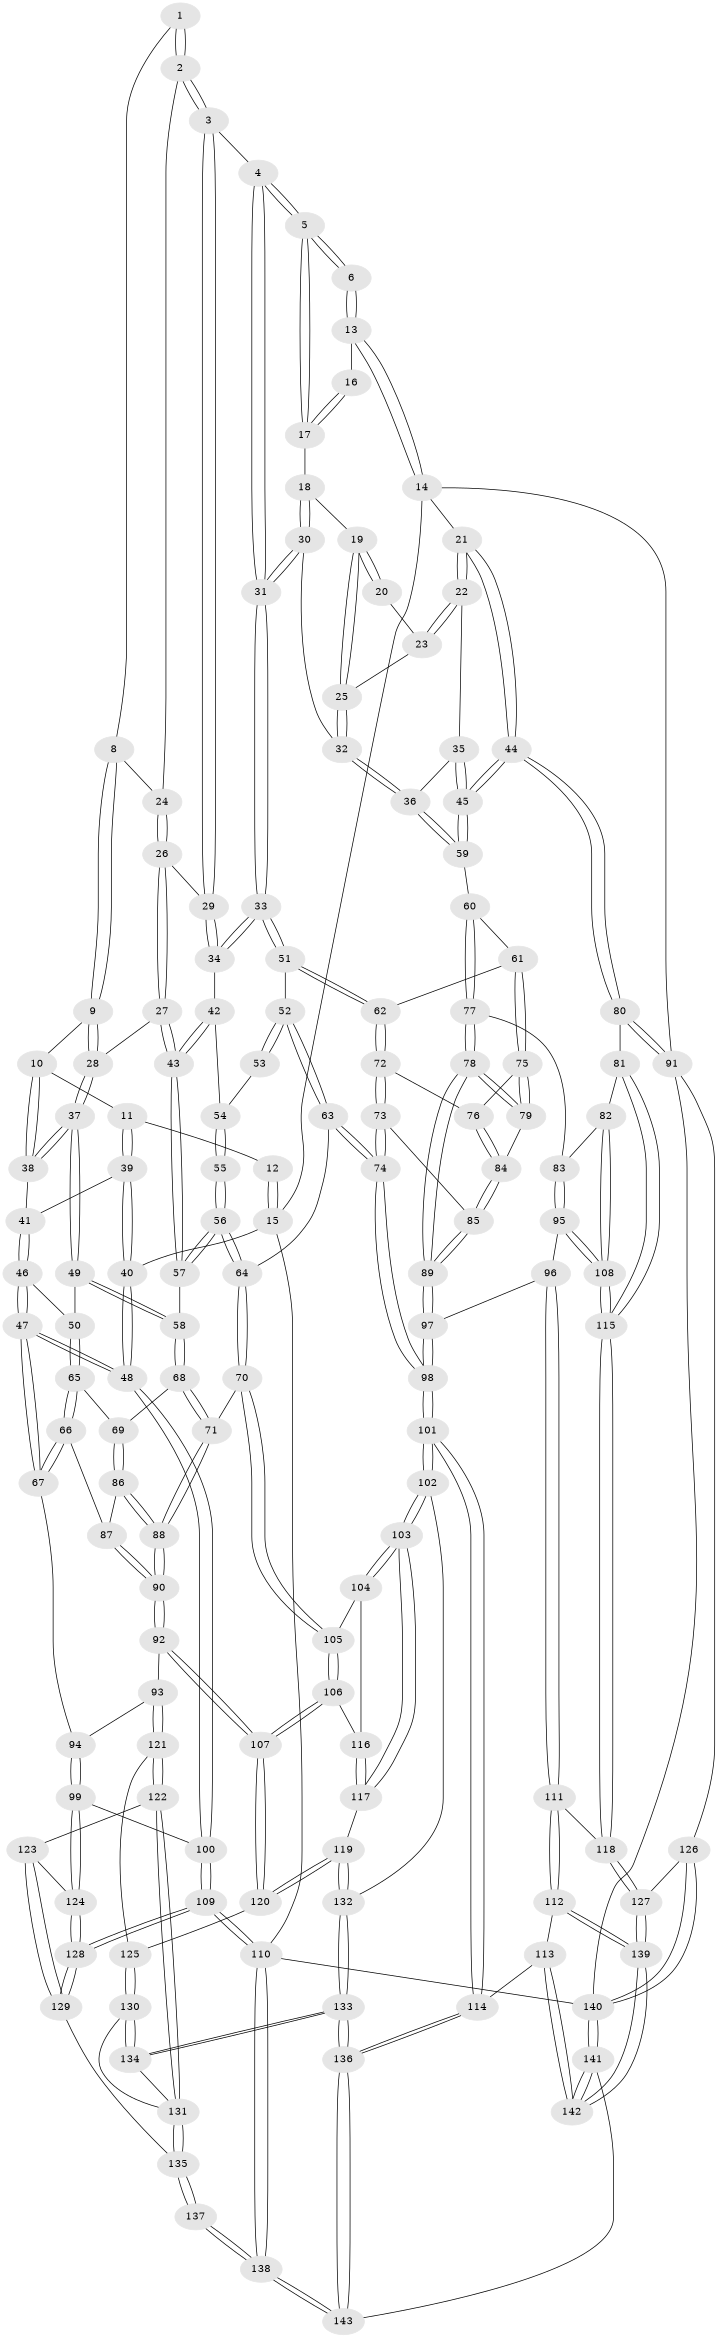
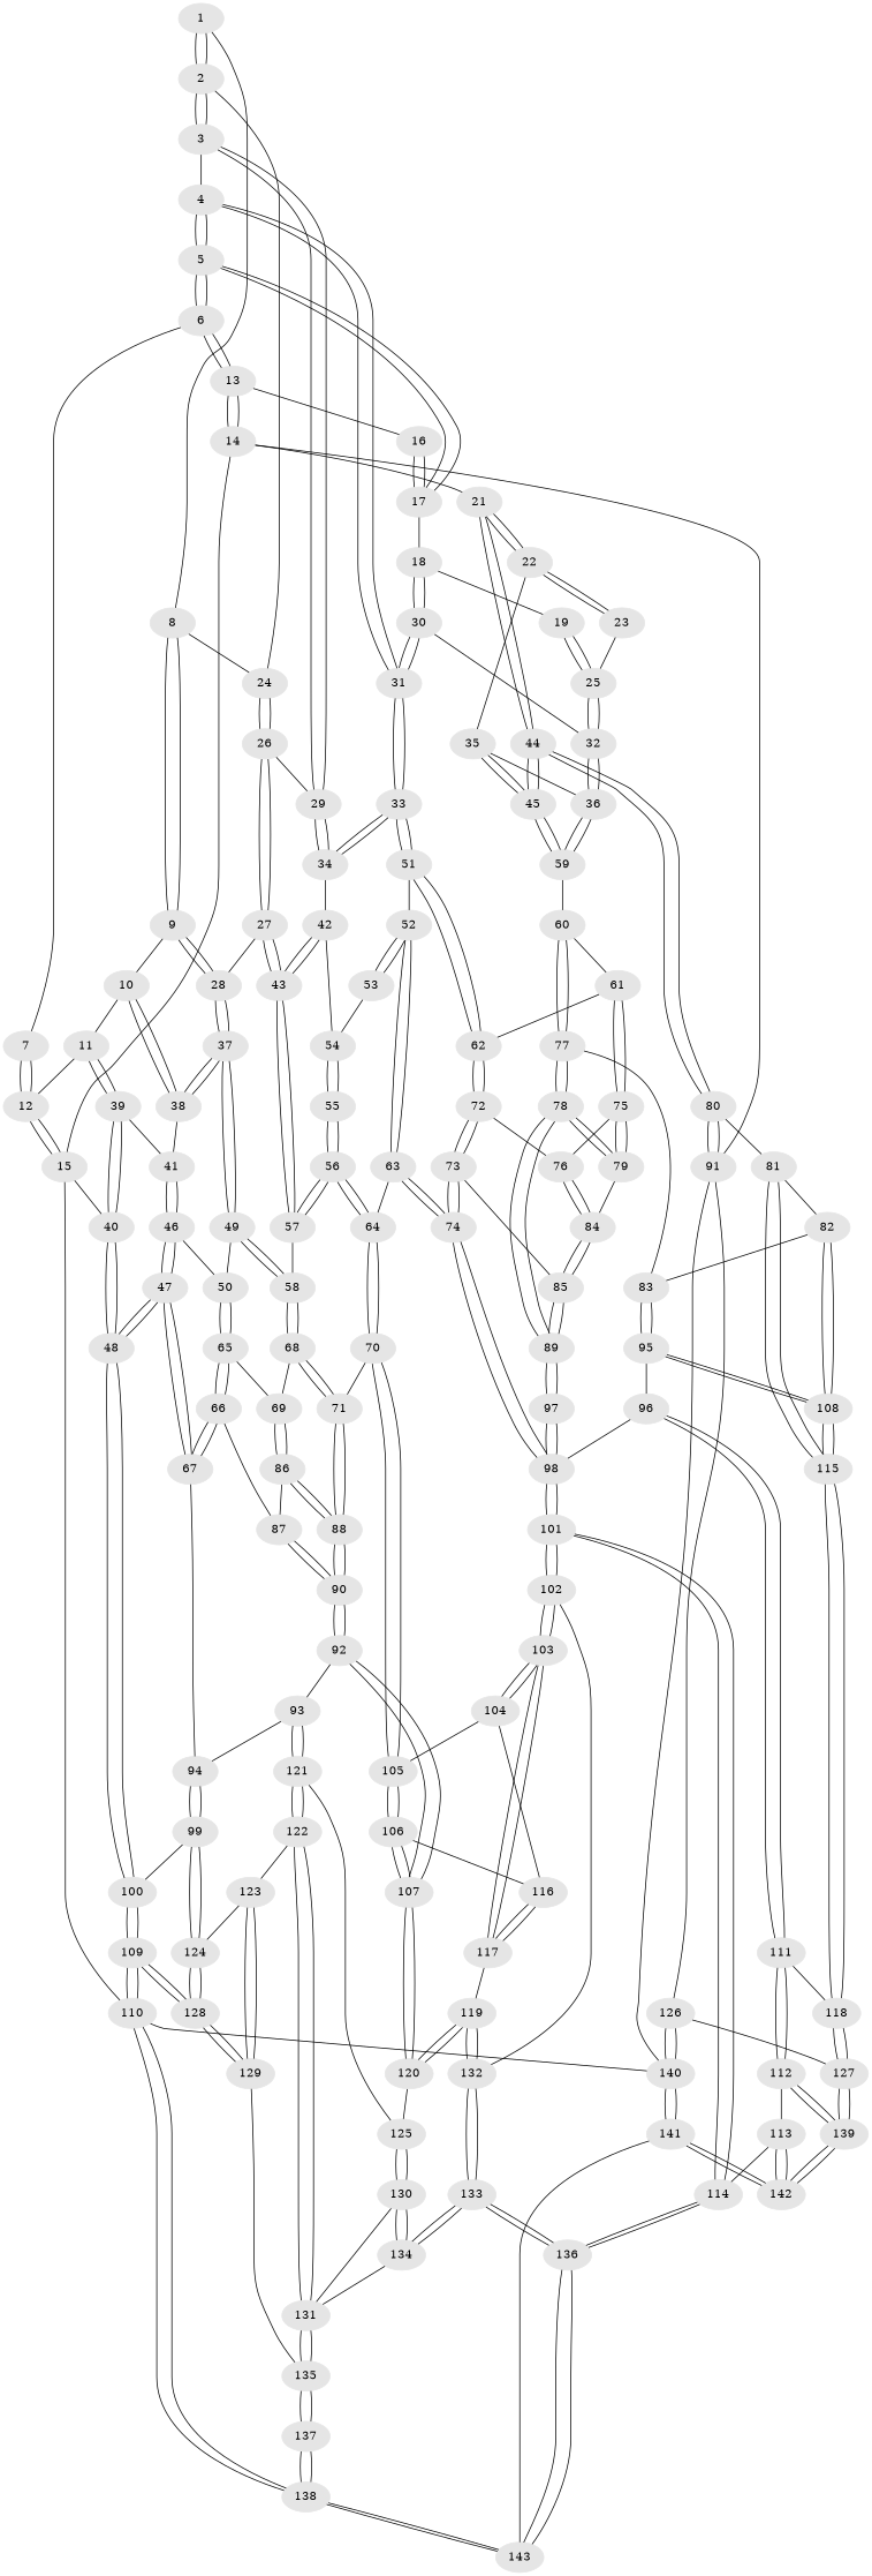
  graph {
    node [color=gray90 style=filled]
    1
    2
    8
    3
    24
    9
    4
    29
    26
    5
    31
    34
    6
    17
    33
+   7
    13
    18
    12
    14
    16
    15
    10
    28
    11
    38
    37
    39
    41
    40
    110
    21
    91
    22
    44
    126
    140
    48
    138
    19
    30
-   20
    25
    32
    23
    35
    45
    80
    36
    27
    43
    57
    49
    42
    51
    59
    52
    62
    54
    60
    50
    58
    46
    100
    47
    55
    81
    67
    65
    94
    109
    68
    66
    69
    53
    63
    72
    64
    74
    56
    70
    71
    61
    77
    75
    78
    83
    76
    79
    73
    98
    105
    87
    86
    90
    99
    88
    106
    85
    84
    89
    101
    95
    97
    82
    115
    108
    118
    96
    92
    93
    107
    127
    141
    121
    120
    125
    122
    124
    111
    112
    102
    114
    128
    103
    132
    136
    104
    117
    133
    116
    119
    129
    143
    113
    139
    142
    130
    123
    131
    135
    134
    137
    1 -- 2
    1 -- 2
    1 -- 8
    2 -- 3
    2 -- 3
    2 -- 24
    8 -- 24
    8 -- 9
    8 -- 9
    3 -- 4
    3 -- 29
    3 -- 29
    24 -- 26
    24 -- 26
    9 -- 10
    9 -- 28
    9 -- 28
    4 -- 5
    4 -- 5
    4 -- 31
    4 -- 31
    29 -- 34
    29 -- 34
    26 -- 29
    26 -- 27
    26 -- 27
    5 -- 6
    5 -- 6
    5 -- 17
    5 -- 17
    31 -- 33
    31 -- 33
    34 -- 42
+   6 -- 7
    6 -- 13
    6 -- 13
    17 -- 18
    33 -- 34
    33 -- 34
    33 -- 51
    33 -- 51
+   7 -- 12
+   7 -- 12
    13 -- 14
    13 -- 14
    13 -- 16
    18 -- 19
    18 -- 30
    18 -- 30
    12 -- 15
    12 -- 15
    14 -- 15
    14 -- 21
    14 -- 91
    16 -- 17
    16 -- 17
    15 -- 40
    15 -- 110
    10 -- 11
    10 -- 38
    10 -- 38
    28 -- 37
    28 -- 37
    11 -- 12
    11 -- 39
    11 -- 39
    38 -- 41
    37 -- 38
    37 -- 38
    37 -- 49
    37 -- 49
    39 -- 41
    39 -- 40
    39 -- 40
    41 -- 46
    41 -- 46
    40 -- 48
    40 -- 48
    110 -- 140
    110 -- 138
    110 -- 138
    21 -- 22
    21 -- 22
    21 -- 44
    21 -- 44
    91 -- 126
    91 -- 140
    22 -- 23
    22 -- 23
    22 -- 35
    44 -- 45
    44 -- 45
    44 -- 80
    44 -- 80
    126 -- 140
    126 -- 140
    126 -- 127
    140 -- 141
    140 -- 141
    48 -- 100
    48 -- 100
    138 -- 143
    138 -- 143
-   19 -- 20
-   19 -- 20
    19 -- 25
    19 -- 25
    30 -- 31
    30 -- 31
    30 -- 32
-   20 -- 23
    25 -- 32
    25 -- 32
    32 -- 36
    32 -- 36
    23 -- 25
    35 -- 45
    35 -- 45
    35 -- 36
    45 -- 59
    45 -- 59
    80 -- 91
    80 -- 91
    80 -- 81
    36 -- 59
    36 -- 59
    27 -- 28
    27 -- 43
    27 -- 43
    43 -- 57
    43 -- 57
    57 -- 58
    49 -- 50
    49 -- 58
    49 -- 58
    42 -- 43
    42 -- 43
    42 -- 54
    51 -- 52
    51 -- 62
    51 -- 62
    59 -- 60
    52 -- 53
    52 -- 53
    52 -- 63
    52 -- 63
    62 -- 72
    62 -- 72
    54 -- 55
    54 -- 55
    60 -- 61
    60 -- 77
    60 -- 77
    50 -- 65
    50 -- 65
    58 -- 68
    58 -- 68
    46 -- 50
    46 -- 47
    46 -- 47
    100 -- 109
    100 -- 109
    47 -- 48
    47 -- 48
    47 -- 67
    47 -- 67
    55 -- 56
    55 -- 56
    81 -- 82
    81 -- 115
    81 -- 115
    67 -- 94
    65 -- 66
    65 -- 66
    65 -- 69
    94 -- 99
    94 -- 99
    109 -- 110
    109 -- 110
    109 -- 128
    109 -- 128
    68 -- 69
    68 -- 71
    68 -- 71
    66 -- 67
    66 -- 67
    66 -- 87
    69 -- 86
    69 -- 86
    53 -- 54
    63 -- 64
    63 -- 74
    63 -- 74
    72 -- 76
    72 -- 73
    72 -- 73
    64 -- 70
    64 -- 70
    74 -- 98
    74 -- 98
    56 -- 57
    56 -- 57
    56 -- 64
    56 -- 64
    70 -- 71
    70 -- 105
    70 -- 105
    71 -- 88
    71 -- 88
    61 -- 62
    61 -- 75
    61 -- 75
    77 -- 78
    77 -- 78
    77 -- 83
    75 -- 76
    75 -- 79
    75 -- 79
    78 -- 79
    78 -- 79
    78 -- 89
    78 -- 89
    83 -- 95
    83 -- 95
    76 -- 84
    76 -- 84
    79 -- 84
    73 -- 74
    73 -- 74
    73 -- 85
    98 -- 101
    98 -- 101
    105 -- 106
    105 -- 106
    87 -- 90
    87 -- 90
    86 -- 87
    86 -- 88
    86 -- 88
    90 -- 92
    90 -- 92
    99 -- 100
    99 -- 124
    99 -- 124
    88 -- 90
    88 -- 90
    106 -- 107
    106 -- 107
    106 -- 116
    85 -- 89
    85 -- 89
    84 -- 85
    84 -- 85
    89 -- 97
    89 -- 97
    101 -- 102
    101 -- 102
    101 -- 114
    101 -- 114
    95 -- 108
    95 -- 108
    95 -- 96
    97 -- 98
    97 -- 98
    82 -- 83
    82 -- 108
    82 -- 108
    115 -- 118
    115 -- 118
    108 -- 115
    108 -- 115
    118 -- 127
    118 -- 127
-   96 -- 97
+   96 -- 98
    96 -- 111
    96 -- 111
    92 -- 93
    92 -- 107
    92 -- 107
    93 -- 94
    93 -- 121
    93 -- 121
    107 -- 120
    107 -- 120
    127 -- 139
    127 -- 139
    141 -- 143
    141 -- 142
    141 -- 142
    121 -- 125
    121 -- 122
    121 -- 122
    120 -- 125
    125 -- 130
    125 -- 130
    122 -- 123
    122 -- 131
    122 -- 131
    124 -- 128
    124 -- 128
    111 -- 118
    111 -- 112
    111 -- 112
    112 -- 113
    112 -- 139
    112 -- 139
    102 -- 103
    102 -- 103
    102 -- 132
    114 -- 136
    114 -- 136
    128 -- 129
    128 -- 129
    103 -- 104
    103 -- 104
    103 -- 117
    103 -- 117
    132 -- 133
    132 -- 133
    136 -- 143
    136 -- 143
    104 -- 105
    104 -- 116
    117 -- 119
    133 -- 136
    133 -- 136
    133 -- 134
    133 -- 134
    116 -- 117
    116 -- 117
    119 -- 120
    119 -- 120
    119 -- 132
    119 -- 132
    129 -- 135
    113 -- 114
    113 -- 142
    113 -- 142
    139 -- 142
    139 -- 142
    130 -- 131
    130 -- 134
    130 -- 134
    123 -- 124
    123 -- 129
    123 -- 129
    131 -- 135
    131 -- 135
    135 -- 137
    135 -- 137
    134 -- 131
    137 -- 138
    137 -- 138
  }
